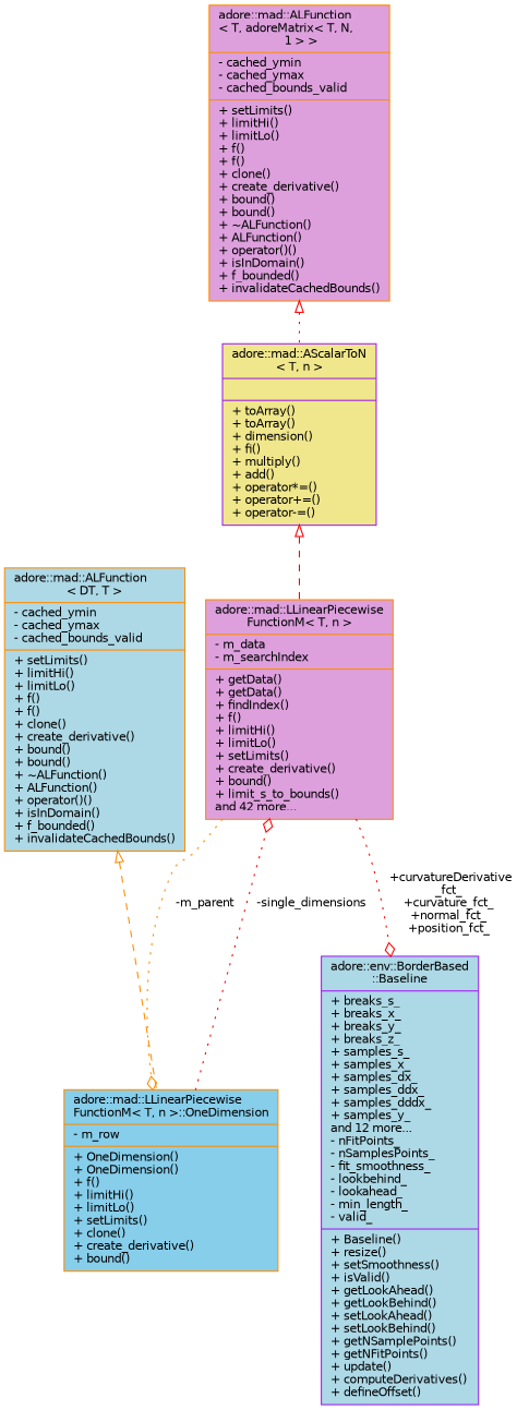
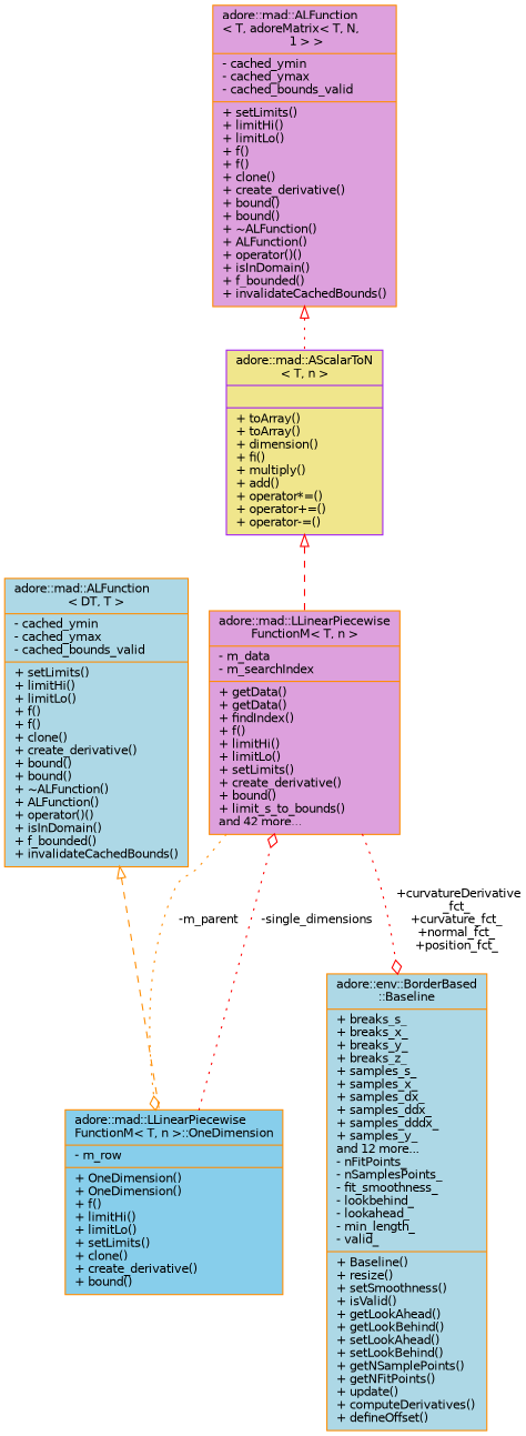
  digraph {
    node [color=darkorange fillcolor=lightblue fontname=Helvetica fontsize=10 shape=record style=filled]
    edge [color=red fontname=Helvetica fontsize=10 labelfontname=Helvetica labelfontsize=10 style=dotted]
-   n1 [color=purple fontcolor=black height=0.2 label="{adore::env::BorderBased\l::Baseline\n|+ breaks_s_\l+ breaks_x_\l+ breaks_y_\l+ breaks_z_\l+ samples_s_\l+ samples_x_\l+ samples_dx_\l+ samples_ddx_\l+ samples_dddx_\l+ samples_y_\land 12 more...\l- nFitPoints_\l- nSamplesPoints_\l- fit_smoothness_\l- lookbehind_\l- lookahead_\l- min_length_\l- valid_\l|+ Baseline()\l+ resize()\l+ setSmoothness()\l+ isValid()\l+ getLookAhead()\l+ getLookBehind()\l+ setLookAhead()\l+ setLookBehind()\l+ getNSamplePoints()\l+ getNFitPoints()\l+ update()\l+ computeDerivatives()\l+ defineOffset()\l}" width=0.4]
+   n1 [fontcolor=black height=0.2 label="{adore::env::BorderBased\l::Baseline\n|+ breaks_s_\l+ breaks_x_\l+ breaks_y_\l+ breaks_z_\l+ samples_s_\l+ samples_x_\l+ samples_dx_\l+ samples_ddx_\l+ samples_dddx_\l+ samples_y_\land 12 more...\l- nFitPoints_\l- nSamplesPoints_\l- fit_smoothness_\l- lookbehind_\l- lookahead_\l- min_length_\l- valid_\l|+ Baseline()\l+ resize()\l+ setSmoothness()\l+ isValid()\l+ getLookAhead()\l+ getLookBehind()\l+ setLookAhead()\l+ setLookBehind()\l+ getNSamplePoints()\l+ getNFitPoints()\l+ update()\l+ computeDerivatives()\l+ defineOffset()\l}" width=0.4]
    n2 [fillcolor=plum height=0.2 label="{adore::mad::LLinearPiecewise\lFunctionM\< T, n \>\n|- m_data\l- m_searchIndex\l|+ getData()\l+ getData()\l+ findIndex()\l+ f()\l+ limitHi()\l+ limitLo()\l+ setLimits()\l+ create_derivative()\l+ bound()\l+ limit_s_to_bounds()\land 42 more...\l}" width=0.4]
    n3 [fillcolor=skyblue height=0.2 label="{adore::mad::LLinearPiecewise\lFunctionM\< T, n \>::OneDimension\n|- m_row\l|+ OneDimension()\l+ OneDimension()\l+ f()\l+ limitHi()\l+ limitLo()\l+ setLimits()\l+ clone()\l+ create_derivative()\l+ bound()\l}" width=0.4]
    n4 [color=purple fillcolor=khaki height=0.2 label="{adore::mad::AScalarToN\l\< T, n \>\n||+ toArray()\l+ toArray()\l+ dimension()\l+ fi()\l+ multiply()\l+ add()\l+ operator*=()\l+ operator+=()\l+ operator-=()\l}" width=0.4]
    n5 [fillcolor=plum height=0.2 label="{adore::mad::ALFunction\l\< T, adoreMatrix\< T, N,\l 1 \> \>\n|- cached_ymin\l- cached_ymax\l- cached_bounds_valid\l|+ setLimits()\l+ limitHi()\l+ limitLo()\l+ f()\l+ f()\l+ clone()\l+ create_derivative()\l+ bound()\l+ bound()\l+ ~ALFunction()\l+ ALFunction()\l+ operator()()\l+ isInDomain()\l+ f_bounded()\l+ invalidateCachedBounds()\l}" width=0.4]
    n6 [height=0.2 label="{adore::mad::ALFunction\l\< DT, T \>\n|- cached_ymin\l- cached_ymax\l- cached_bounds_valid\l|+ setLimits()\l+ limitHi()\l+ limitLo()\l+ f()\l+ f()\l+ clone()\l+ create_derivative()\l+ bound()\l+ bound()\l+ ~ALFunction()\l+ ALFunction()\l+ operator()()\l+ isInDomain()\l+ f_bounded()\l+ invalidateCachedBounds()\l}" width=0.4]
    n2 -> n1 [arrowhead=odiamond label=" +curvatureDerivative\l_fct_\n+curvature_fct_\n+normal_fct_\n+position_fct_"]
    n2 -> n3 [arrowhead=odiamond color=darkorange label=" -m_parent"]
    n3 -> n2 [arrowhead=odiamond label=" -single_dimensions"]
    n4 -> n2 [arrowtail=onormal dir=back style=dashed]
    n5 -> n4 [arrowtail=onormal dir=back]
    n6 -> n3 [arrowtail=onormal color=darkorange dir=back style=dashed]
  }
